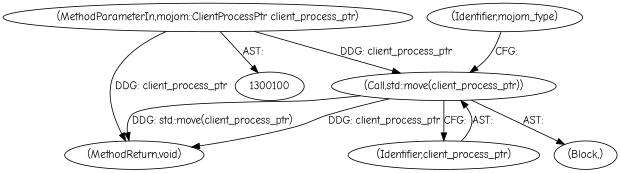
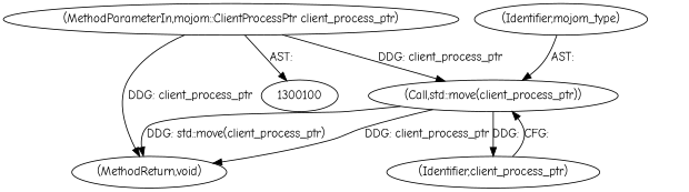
  digraph {
    fontname="Comic Neue"
    node [fontname="Comic Neue"]
    edge [fontname="Comic Neue"]
    n1 [label="(Call,std::move(client_process_ptr))"]
    n2 [label="(MethodReturn,void)"]
    n3 [label="(Identifier,client_process_ptr)"]
-   n4 [label="(Block,)"]
    n5 [label="(MethodParameterIn,mojom::ClientProcessPtr client_process_ptr)"]
    n6 [label=1300100]
    n7 [label="(Identifier,mojom_type)"]
    n1 -> n2 [label="DDG: client_process_ptr"]
    n1 -> n2 [label="DDG: std::move(client_process_ptr)"]
-   n1 -> n3 [label="CFG: "]
-   n1 -> n4 [label="AST: "]
-   n3 -> n1 [label="AST: "]
+   n1 -> n3 [label="DDG: "]
+   n3 -> n1 [label="CFG: "]
    n5 -> n1 [label="DDG: client_process_ptr"]
    n5 -> n2 [label="DDG: client_process_ptr"]
    n5 -> n6 [label="AST: "]
-   n7 -> n1 [label="CFG: "]
+   n7 -> n1 [label="AST: "]
  }
